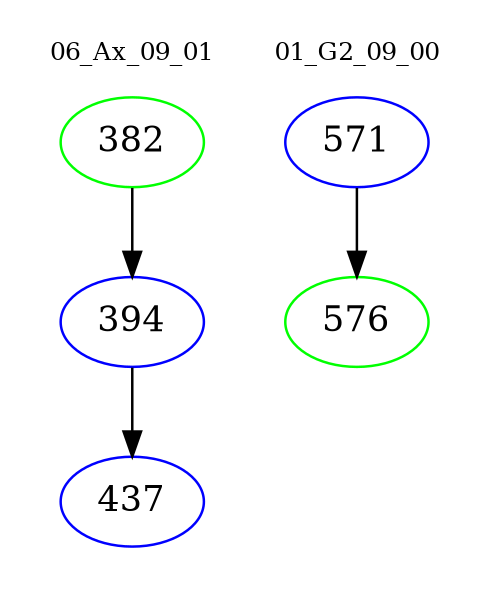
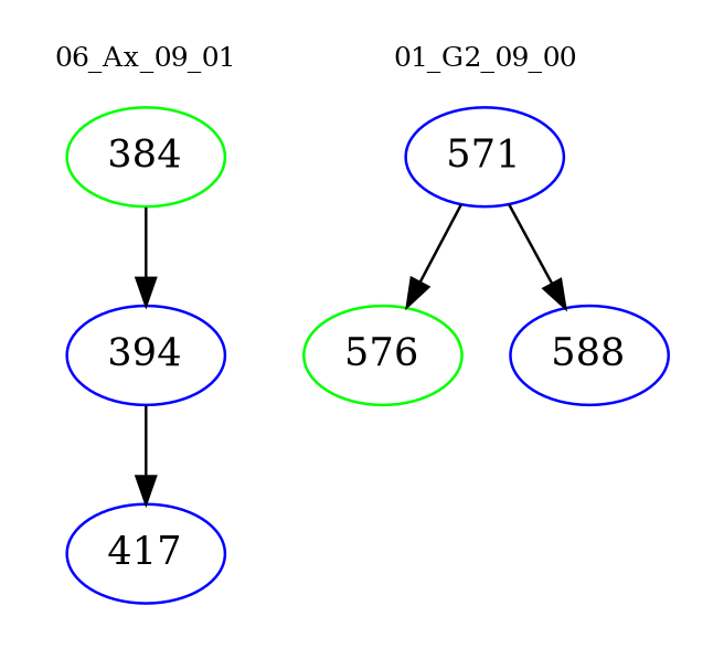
  digraph {
    node [color=blue]
    edge [color=black]
    n1 [label=394]
-   n2 [color=green label=382]
-   n3 [label=437]
+   n2 [color=green label=384]
+   n3 [label=417]
    n4 [label=571]
    n5 [color=green label=576]
+   n6 [label=588]
    subgraph cluster_1 {
      color=white
      fontsize=10
      label="06_Ax_09_01"
      n1
      n2
      n3
    }
    subgraph cluster_2 {
      color=white
      fontsize=10
      label="01_G2_09_00"
      n4
      n5
+     n6
    }
    n1 -> n3
    n2 -> n1
    n4 -> n5
+   n4 -> n6
  }
